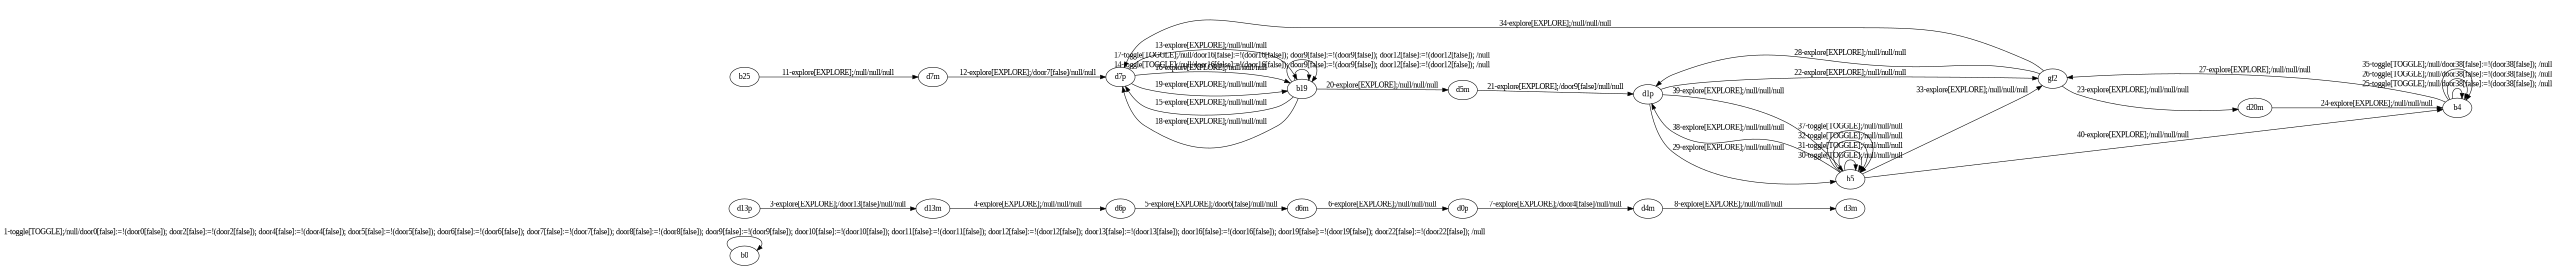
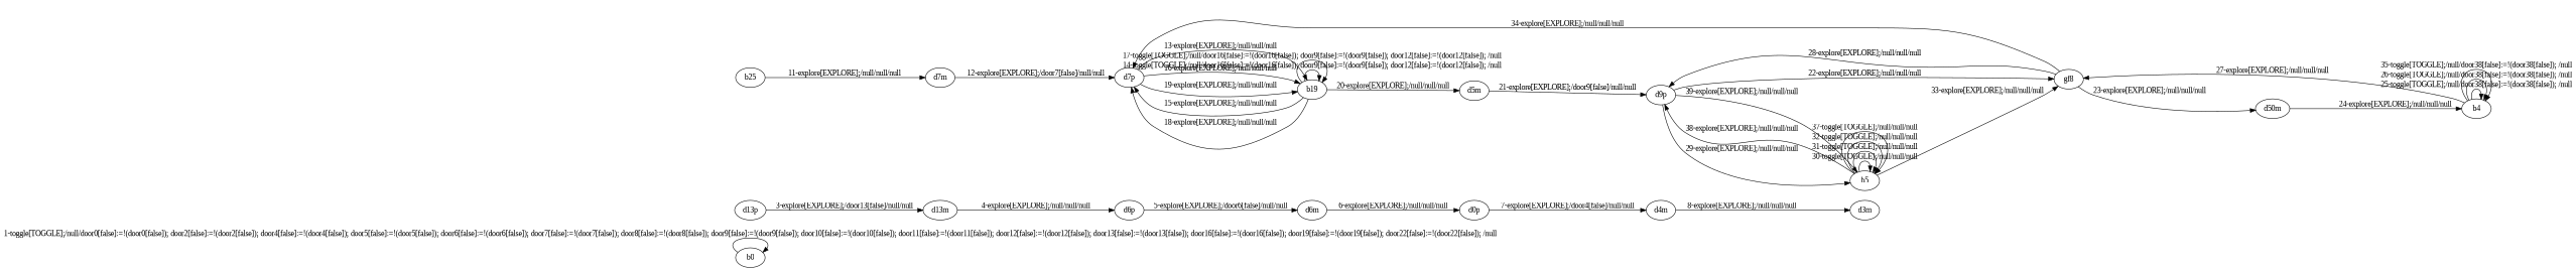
  digraph {
    fontname="Liberation Serif"
    rankdir=LR
    node [fontname="Liberation Serif"]
    edge [fontname="Liberation Serif"]
    b0
    d13p
    d13m
    d6p
    d6m
    n6 [label=d0p]
    d4m
    n8 [label=d3m]
    n9 [label=b25]
    d7m
    d7p
    b19
    n13 [label=d5m]
-   d9p [label=d1p]
-   gf8 [label=gf2]
+   d9p
+   gf8
    b5
-   d20m
+   d20m [label=d50m]
    b4
    b0 -> b0 [label="1-toggle[TOGGLE];/null/door0[false]:=!(door0[false]); door2[false]:=!(door2[false]); door4[false]:=!(door4[false]); door5[false]:=!(door5[false]); door6[false]:=!(door6[false]); door7[false]:=!(door7[false]); door8[false]:=!(door8[false]); door9[false]:=!(door9[false]); door10[false]:=!(door10[false]); door11[false]:=!(door11[false]); door12[false]:=!(door12[false]); door13[false]:=!(door13[false]); door16[false]:=!(door16[false]); door19[false]:=!(door19[false]); door22[false]:=!(door22[false]); /null"]
    d13p -> d13m [label="3-explore[EXPLORE];/door13[false]/null/null"]
    d13m -> d6p [label="4-explore[EXPLORE];/null/null/null"]
    d6p -> d6m [label="5-explore[EXPLORE];/door6[false]/null/null"]
    d6m -> n6 [label="6-explore[EXPLORE];/null/null/null"]
    n6 -> d4m [label="7-explore[EXPLORE];/door4[false]/null/null"]
    d4m -> n8 [label="8-explore[EXPLORE];/null/null/null"]
    n9 -> d7m [label="11-explore[EXPLORE];/null/null/null"]
    d7m -> d7p [label="12-explore[EXPLORE];/door7[false]/null/null"]
    d7p -> b19 [label="13-explore[EXPLORE];/null/null/null"]
    d7p -> b19 [label="16-explore[EXPLORE];/null/null/null"]
    d7p -> b19 [label="19-explore[EXPLORE];/null/null/null"]
    b19 -> d7p [label="15-explore[EXPLORE];/null/null/null"]
    b19 -> d7p [label="18-explore[EXPLORE];/null/null/null"]
    b19 -> b19 [label="14-toggle[TOGGLE];/null/door16[false]:=!(door16[false]); door9[false]:=!(door9[false]); door12[false]:=!(door12[false]); /null"]
    b19 -> b19 [label="17-toggle[TOGGLE];/null/door16[false]:=!(door16[false]); door9[false]:=!(door9[false]); door12[false]:=!(door12[false]); /null"]
    b19 -> n13 [label="20-explore[EXPLORE];/null/null/null"]
    n13 -> d9p [label="21-explore[EXPLORE];/door9[false]/null/null"]
    d9p -> gf8 [label="22-explore[EXPLORE];/null/null/null"]
    d9p -> b5 [label="29-explore[EXPLORE];/null/null/null"]
    d9p -> b5 [label="39-explore[EXPLORE];/null/null/null"]
    gf8 -> d7p [label="34-explore[EXPLORE];/null/null/null"]
    gf8 -> d9p [label="28-explore[EXPLORE];/null/null/null"]
    gf8 -> d20m [label="23-explore[EXPLORE];/null/null/null"]
    b5 -> d9p [label="38-explore[EXPLORE];/null/null/null"]
    b5 -> gf8 [label="33-explore[EXPLORE];/null/null/null"]
    b5 -> b5 [label="30-toggle[TOGGLE];/null/null/null"]
    b5 -> b5 [label="31-toggle[TOGGLE];/null/null/null"]
    b5 -> b5 [label="32-toggle[TOGGLE];/null/null/null"]
    b5 -> b5 [label="37-toggle[TOGGLE];/null/null/null"]
-   b5 -> b4 [label="40-explore[EXPLORE];/null/null/null"]
    d20m -> b4 [label="24-explore[EXPLORE];/null/null/null"]
    b4 -> gf8 [label="27-explore[EXPLORE];/null/null/null"]
    b4 -> b4 [label="25-toggle[TOGGLE];/null/door38[false]:=!(door38[false]); /null"]
    b4 -> b4 [label="26-toggle[TOGGLE];/null/door38[false]:=!(door38[false]); /null"]
    b4 -> b4 [label="35-toggle[TOGGLE];/null/door38[false]:=!(door38[false]); /null"]
  }
